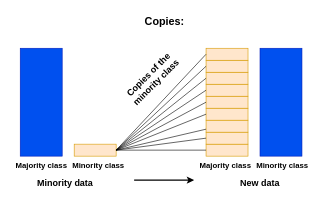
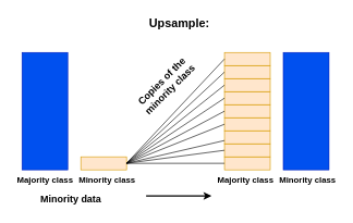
  <mxCell id="0" />
  <mxCell id="1" parent="0" />
  <mxCell id="2" value="" style="rounded=0;whiteSpace=wrap;html=1;fillColor=#0050ef;strokeColor=#001DBC;fontColor=#ffffff;" vertex="1" parent="1"><mxGeometry x="33" y="80" width="70" height="180" as="geometry" /></mxCell>
  <mxCell id="3" value="" style="rounded=0;whiteSpace=wrap;html=1;fillColor=#ffe6cc;strokeColor=#d79b00;" vertex="1" parent="1"><mxGeometry x="123" y="240" width="70" height="20" as="geometry" /></mxCell>
  <mxCell id="4" value="" style="rounded=0;whiteSpace=wrap;html=1;fillColor=#0050ef;fontColor=#ffffff;strokeColor=#001DBC;" vertex="1" parent="1"><mxGeometry x="433" y="80" width="70" height="180" as="geometry" /></mxCell>
  <mxCell id="5" value="" style="rounded=0;whiteSpace=wrap;html=1;fillColor=#ffe6cc;strokeColor=#d79b00;" vertex="1" parent="1"><mxGeometry x="343" y="240" width="70" height="20" as="geometry" /></mxCell>
  <mxCell id="6" value="" style="rounded=0;whiteSpace=wrap;html=1;fillColor=#ffe6cc;strokeColor=#d79b00;" vertex="1" parent="1"><mxGeometry x="343" y="220" width="70" height="20" as="geometry" /></mxCell>
  <mxCell id="7" value="" style="rounded=0;whiteSpace=wrap;html=1;fillColor=#ffe6cc;strokeColor=#d79b00;" vertex="1" parent="1"><mxGeometry x="343" y="200" width="70" height="20" as="geometry" /></mxCell>
  <mxCell id="8" value="" style="rounded=0;whiteSpace=wrap;html=1;fillColor=#ffe6cc;strokeColor=#d79b00;" vertex="1" parent="1"><mxGeometry x="343" y="180" width="70" height="20" as="geometry" /></mxCell>
  <mxCell id="9" value="" style="rounded=0;whiteSpace=wrap;html=1;fillColor=#ffe6cc;strokeColor=#d79b00;" vertex="1" parent="1"><mxGeometry x="343" y="160" width="70" height="20" as="geometry" /></mxCell>
  <mxCell id="10" value="" style="rounded=0;whiteSpace=wrap;html=1;fillColor=#ffe6cc;strokeColor=#d79b00;" vertex="1" parent="1"><mxGeometry x="343" y="140" width="70" height="20" as="geometry" /></mxCell>
  <mxCell id="11" value="" style="rounded=0;whiteSpace=wrap;html=1;fillColor=#ffe6cc;strokeColor=#d79b00;" vertex="1" parent="1"><mxGeometry x="343" y="120" width="70" height="20" as="geometry" /></mxCell>
  <mxCell id="12" value="" style="rounded=0;whiteSpace=wrap;html=1;fillColor=#ffe6cc;strokeColor=#d79b00;" vertex="1" parent="1"><mxGeometry x="343" y="100" width="70" height="20" as="geometry" /></mxCell>
  <mxCell id="13" value="" style="rounded=0;whiteSpace=wrap;html=1;fillColor=#ffe6cc;strokeColor=#d79b00;" vertex="1" parent="1"><mxGeometry x="343" y="80" width="70" height="20" as="geometry" /></mxCell>
  <mxCell id="14" value="" style="endArrow=none;html=1;rounded=0;exitX=1;exitY=0.5;exitDx=0;exitDy=0;entryX=0;entryY=0.5;entryDx=0;entryDy=0;" edge="1" parent="1" source="3" target="5"><mxGeometry width="50" height="50" relative="1" as="geometry"><mxPoint x="273" y="220" as="sourcePoint" /><mxPoint x="323" y="170" as="targetPoint" /></mxGeometry></mxCell>
  <mxCell id="15" value="" style="endArrow=none;html=1;rounded=0;exitX=1;exitY=0.5;exitDx=0;exitDy=0;entryX=0;entryY=0.5;entryDx=0;entryDy=0;" edge="1" parent="1" source="3" target="6"><mxGeometry width="50" height="50" relative="1" as="geometry"><mxPoint x="203" y="260" as="sourcePoint" /><mxPoint x="353" y="260" as="targetPoint" /></mxGeometry></mxCell>
  <mxCell id="16" value="" style="endArrow=none;html=1;rounded=0;exitX=1;exitY=0.5;exitDx=0;exitDy=0;entryX=0;entryY=0.75;entryDx=0;entryDy=0;" edge="1" parent="1" source="3" target="7"><mxGeometry width="50" height="50" relative="1" as="geometry"><mxPoint x="203" y="260" as="sourcePoint" /><mxPoint x="353" y="240" as="targetPoint" /></mxGeometry></mxCell>
  <mxCell id="17" value="" style="endArrow=none;html=1;rounded=0;exitX=1;exitY=0.5;exitDx=0;exitDy=0;entryX=0;entryY=0.5;entryDx=0;entryDy=0;" edge="1" parent="1" source="3" target="8"><mxGeometry width="50" height="50" relative="1" as="geometry"><mxPoint x="203" y="260" as="sourcePoint" /><mxPoint x="353" y="225" as="targetPoint" /></mxGeometry></mxCell>
  <mxCell id="18" value="" style="endArrow=none;html=1;rounded=0;exitX=1;exitY=0.5;exitDx=0;exitDy=0;entryX=0;entryY=0.5;entryDx=0;entryDy=0;" edge="1" parent="1" source="3" target="9"><mxGeometry width="50" height="50" relative="1" as="geometry"><mxPoint x="203" y="260" as="sourcePoint" /><mxPoint x="353" y="200" as="targetPoint" /></mxGeometry></mxCell>
  <mxCell id="19" value="" style="endArrow=none;html=1;rounded=0;exitX=1;exitY=0.5;exitDx=0;exitDy=0;entryX=0;entryY=0.5;entryDx=0;entryDy=0;" edge="1" parent="1" source="3" target="10"><mxGeometry width="50" height="50" relative="1" as="geometry"><mxPoint x="203" y="260" as="sourcePoint" /><mxPoint x="353" y="180" as="targetPoint" /></mxGeometry></mxCell>
  <mxCell id="20" value="" style="endArrow=none;html=1;rounded=0;exitX=1;exitY=0.5;exitDx=0;exitDy=0;entryX=0;entryY=0.5;entryDx=0;entryDy=0;" edge="1" parent="1" source="3" target="11"><mxGeometry width="50" height="50" relative="1" as="geometry"><mxPoint x="203" y="260" as="sourcePoint" /><mxPoint x="353" y="160" as="targetPoint" /></mxGeometry></mxCell>
  <mxCell id="21" value="" style="endArrow=none;html=1;rounded=0;exitX=1;exitY=0.5;exitDx=0;exitDy=0;entryX=0;entryY=0.5;entryDx=0;entryDy=0;" edge="1" parent="1" source="3" target="12"><mxGeometry width="50" height="50" relative="1" as="geometry"><mxPoint x="203" y="260" as="sourcePoint" /><mxPoint x="353" y="140" as="targetPoint" /></mxGeometry></mxCell>
  <mxCell id="22" value="" style="endArrow=none;html=1;rounded=0;entryX=0;entryY=0.5;entryDx=0;entryDy=0;" edge="1" parent="1" target="13"><mxGeometry width="50" height="50" relative="1" as="geometry"><mxPoint x="193" y="250" as="sourcePoint" /><mxPoint x="363" y="150" as="targetPoint" /></mxGeometry></mxCell>
- <mxCell id="23" value="Copies:" style="text;html=1;strokeColor=none;fillColor=none;align=center;verticalAlign=middle;whiteSpace=wrap;rounded=0;fontStyle=1;fontSize=18;" vertex="1" parent="1"><mxGeometry x="210.5" y="20" width="126" height="30" as="geometry" /></mxCell>
+ <mxCell id="23" value="Upsample:" style="text;html=1;strokeColor=none;fillColor=none;align=center;verticalAlign=middle;whiteSpace=wrap;rounded=0;fontStyle=1;fontSize=18;" vertex="1" parent="1"><mxGeometry x="210.5" y="20" width="126" height="30" as="geometry" /></mxCell>
  <mxCell id="24" value="Minority data" style="text;html=1;strokeColor=none;fillColor=none;align=center;verticalAlign=middle;whiteSpace=wrap;rounded=0;fontStyle=1;horizontal=1;fontSize=15;" vertex="1" parent="1"><mxGeometry x="53" y="290" width="110" height="30" as="geometry" /></mxCell>
- <mxCell id="25" value="New data" style="text;html=1;strokeColor=none;fillColor=none;align=center;verticalAlign=middle;whiteSpace=wrap;rounded=0;fontStyle=1;horizontal=1;fontSize=15;" vertex="1" parent="1"><mxGeometry x="393" y="290" width="80" height="30" as="geometry" /></mxCell>
  <mxCell id="26" value="Majority class" style="text;html=1;strokeColor=none;fillColor=none;align=center;verticalAlign=middle;whiteSpace=wrap;rounded=0;fontStyle=1;fontSize=13;" vertex="1" parent="1"><mxGeometry x="20.5" y="260" width="95" height="30" as="geometry" /></mxCell>
  <mxCell id="27" value="Minority class" style="text;html=1;strokeColor=none;fillColor=none;align=center;verticalAlign=middle;whiteSpace=wrap;rounded=0;fontStyle=1;fontSize=13;" vertex="1" parent="1"><mxGeometry x="115.5" y="260" width="95" height="30" as="geometry" /></mxCell>
  <mxCell id="28" value="Minority class" style="text;html=1;strokeColor=none;fillColor=none;align=center;verticalAlign=middle;whiteSpace=wrap;rounded=0;fontStyle=1;fontSize=13;" vertex="1" parent="1"><mxGeometry x="423" y="260" width="95" height="30" as="geometry" /></mxCell>
  <mxCell id="29" value="Majority class" style="text;html=1;strokeColor=none;fillColor=none;align=center;verticalAlign=middle;whiteSpace=wrap;rounded=0;fontStyle=1;fontSize=13;" vertex="1" parent="1"><mxGeometry x="328" y="260" width="95" height="30" as="geometry" /></mxCell>
  <mxCell id="30" value="Copies of the minority class" style="text;html=1;strokeColor=none;fillColor=none;align=center;verticalAlign=middle;whiteSpace=wrap;rounded=0;fontStyle=1;fontSize=15;rotation=-45;" vertex="1" parent="1"><mxGeometry x="183" y="115" width="140" height="30" as="geometry" /></mxCell>
  <mxCell id="31" value="" style="endArrow=classic;html=1;rounded=0;fontSize=11;strokeWidth=2;" edge="1" parent="1"><mxGeometry width="50" height="50" relative="1" as="geometry"><mxPoint x="223" y="300" as="sourcePoint" /><mxPoint x="323" y="300" as="targetPoint" /></mxGeometry></mxCell>
